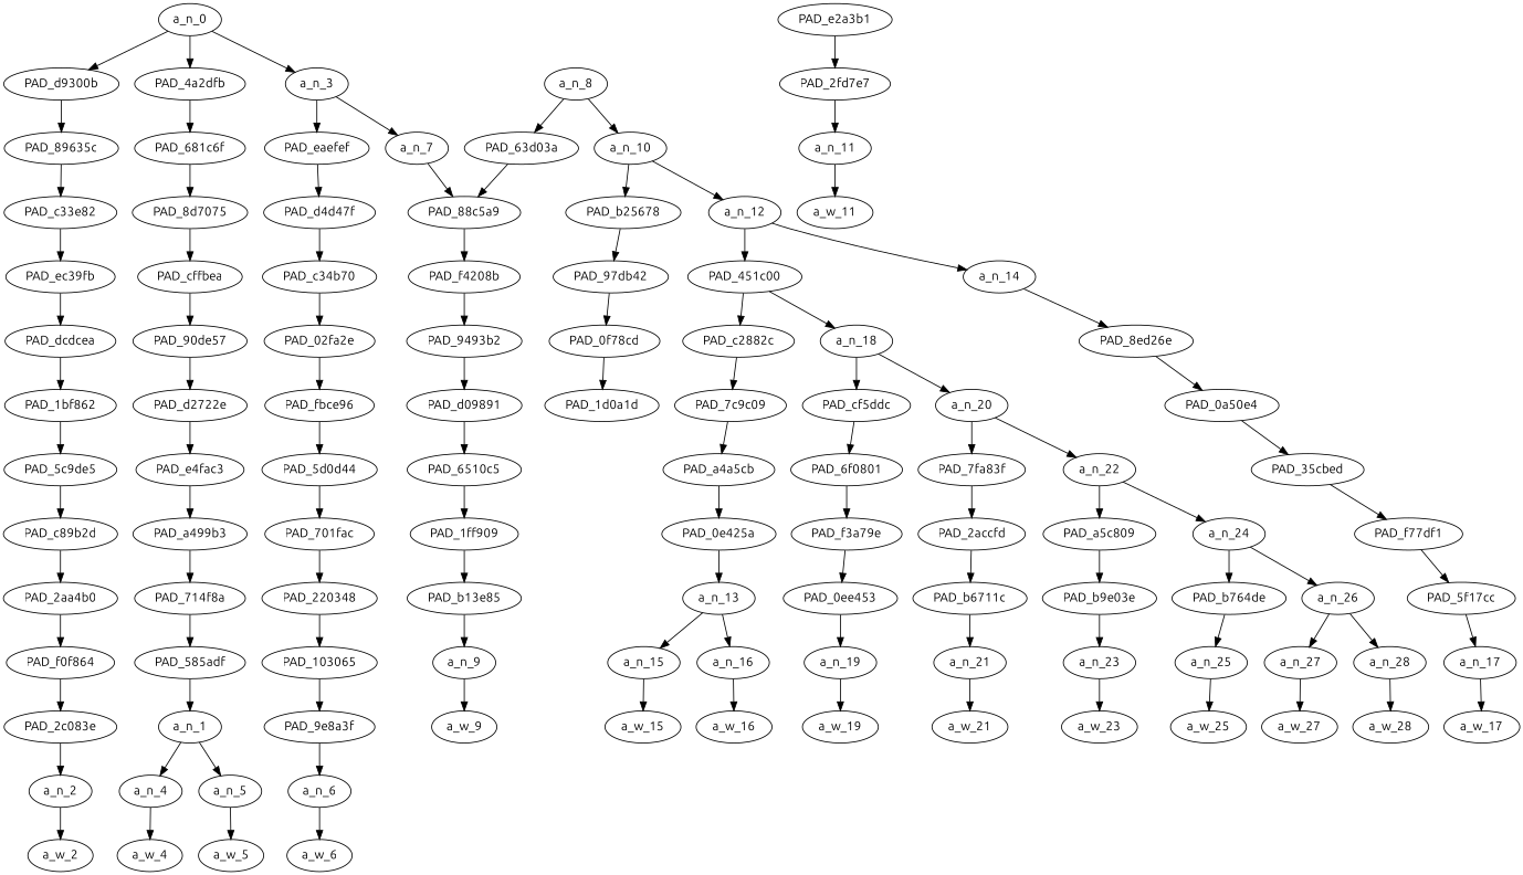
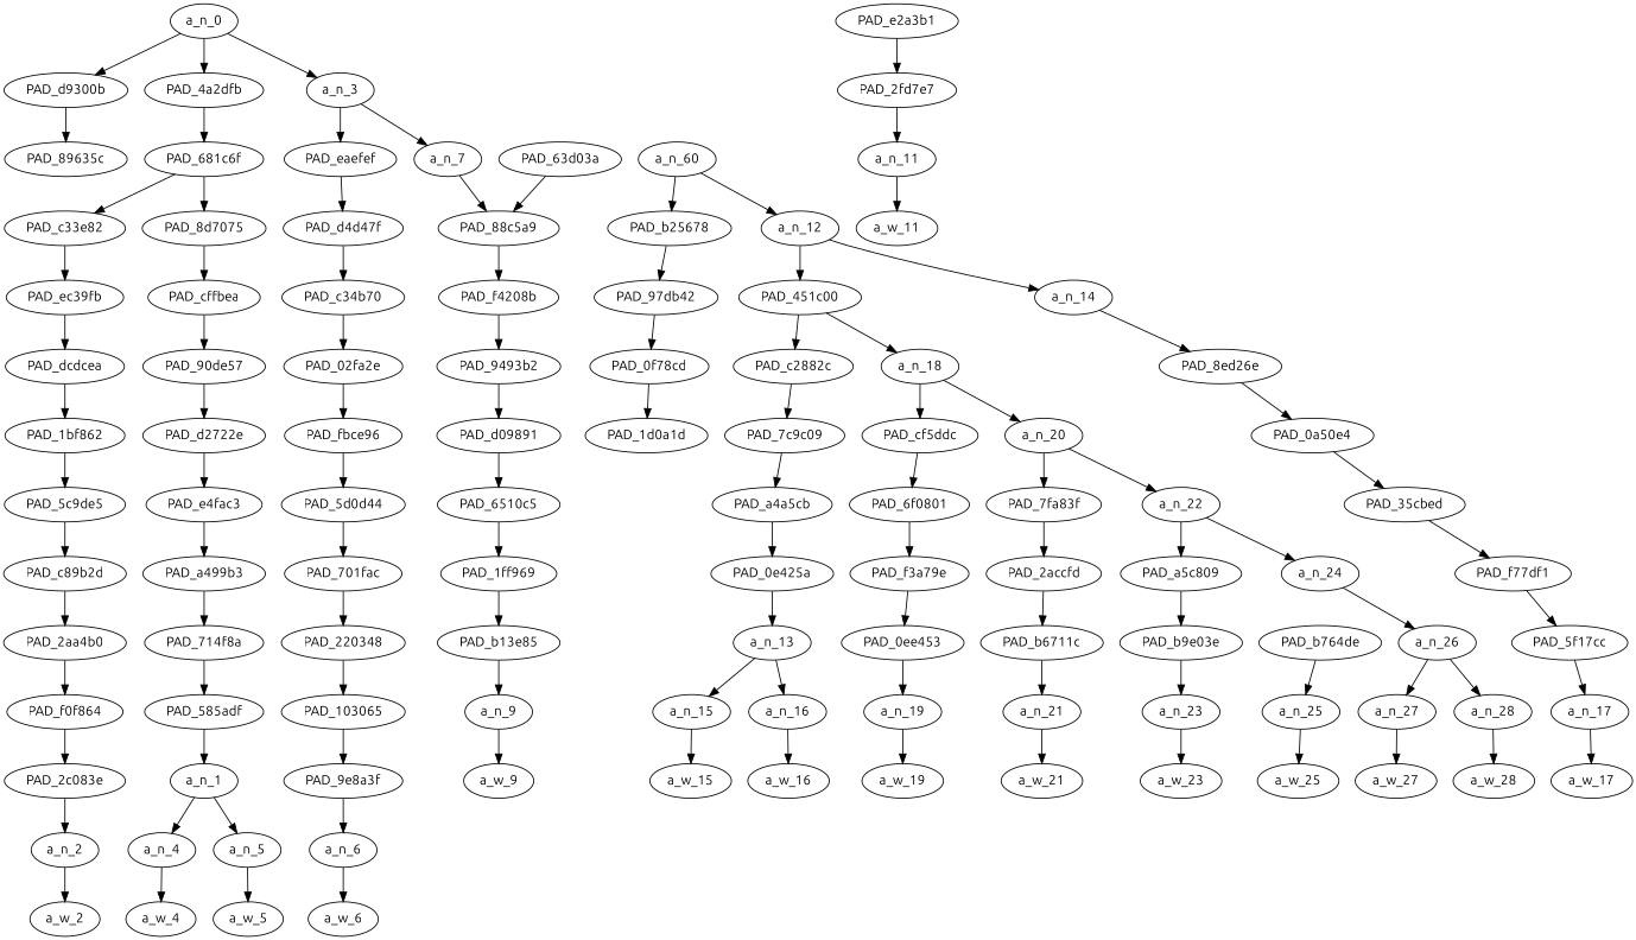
  strict digraph {
    fontname=Ubuntu
    node [div_dir=-1 fontname=Ubuntu index=0 level=1 text_span="[2]" value=0.03327242]
    edge [fontname=Ubuntu]
    a_n_0 [level=13 text_span="[0, 1, 2, 3, 4, 5, 6, 7, 8, 9, 10, 11, 12, 13, 14]" value=1.00000001]
    PAD_d9300b [index=1 level=12]
    PAD_4a2dfb [level=12 text_span="[0, 1]" value=0.10368011]
    a_n_3 [div_dir=1 index=2 level=12 text_span="[3, 4, 5, 6, 7, 8, 9, 10, 11, 12, 13, 14]" value=0.86298285]
    PAD_89635c [index=1 level=11]
    PAD_681c6f [level=11 text_span="[0, 1]" value=0.10368011]
    PAD_eaefef [index=2 level=11 text_span="[3]" value=0.05369916]
    a_n_7 [div_dir=1 index=3 level=11 text_span="[4, 5, 6, 7, 8, 9, 10, 11, 12, 13, 14]" value=0.80925871]
    PAD_c33e82 [index=1 level=10]
    PAD_8d7075 [level=10 text_span="[0, 1]" value=0.10368011]
    PAD_d4d47f [index=2 level=10 text_span="[3]" value=0.05369916]
    PAD_88c5a9 [div_dir=1 index=3 level=8 text_span="[4]" value=0.02960896]
    PAD_ec39fb [index=1 level=9]
    PAD_dcdcea [index=1 level=8]
    PAD_1bf862 [index=1 level=7]
    PAD_5c9de5 [index=1 level=6]
    PAD_c89b2d [index=1 level=5]
    PAD_2aa4b0 [index=1 level=4]
    PAD_f0f864 [index=1 level=3]
    PAD_2c083e [index=1 level=2]
    a_n_2 [index=2]
    a_w_2 [div_dir=0 index=2 level=0 value=i]
    PAD_cffbea [level=9 text_span="[0, 1]" value=0.10368011]
    PAD_90de57 [level=8 text_span="[0, 1]" value=0.10368011]
    PAD_d2722e [level=7 text_span="[0, 1]" value=0.10368011]
    PAD_e4fac3 [level=6 text_span="[0, 1]" value=0.10368011]
    PAD_a499b3 [level=5 text_span="[0, 1]" value=0.10368011]
    PAD_714f8a [level=4 text_span="[0, 1]" value=0.10368011]
    PAD_585adf [level=3 text_span="[0, 1]" value=0.10368011]
    a_n_1 [level=2 text_span="[0, 1]" value=0.10368011]
    a_n_4 [text_span="[0]" value=0.05758347]
    a_n_5 [div_dir=1 index=1 text_span="[1]" value=0.04585721]
    a_w_4 [div_dir=0 level=0 text_span="[0]" value=last]
    a_w_5 [div_dir=0 index=1 level=0 text_span="[1]" value=one]
    PAD_c34b70 [index=2 level=9 text_span="[3]" value=0.05369916]
-   a_n_8 [div_dir=1 index=3 level=10 text_span="[4, 5, 6, 7, 8, 9, 10, 11, 12, 13, 14]" value=0.80921453]
    PAD_63d03a [div_dir=1 index=3 level=9 text_span="[4]" value=0.02960896]
-   a_n_10 [div_dir=1 index=4 level=9 text_span="[5, 6, 7, 8, 9, 10, 11, 12, 13, 14]" value=0.77956139]
+   a_n_10 [div_dir=1 index=4 level=9 text_span="[5, 6, 7, 8, 9, 10, 11, 12, 13, 14]" value=0.77956139 label=a_n_60]
    n39 [index=2 label=PAD_02fa2e level=8 text_span="[3]" value=0.05369916]
    PAD_fbce96 [index=2 level=7 text_span="[3]" value=0.05369916]
    PAD_5d0d44 [index=2 level=6 text_span="[3]" value=0.05369916]
    PAD_701fac [index=2 level=5 text_span="[3]" value=0.05369916]
    PAD_220348 [index=2 level=4 text_span="[3]" value=0.05369916]
    n44 [index=2 label=PAD_103065 level=3 text_span="[3]" value=0.05369916]
    PAD_9e8a3f [index=2 level=2 text_span="[3]" value=0.05369916]
    a_n_6 [index=3 text_span="[3]" value=0.05369916]
    a_w_6 [div_dir=0 index=3 level=0 text_span="[3]" value=promise]
    PAD_b25678 [index=4 level=8 text_span="[5]" value=0.02855001]
    a_n_12 [div_dir=1 index=5 level=8 text_span="[6, 7, 8, 9, 10, 11, 12, 13, 14]" value=0.75098531]
    PAD_f4208b [div_dir=1 index=3 level=7 text_span="[4]" value=0.02960896]
    PAD_97db42 [index=4 level=7 text_span="[5]" value=0.02855001]
    PAD_451c00 [div_dir=1 index=5 level=7 text_span="[6, 7]" value=0.09457223]
    a_n_14 [index=6 level=7 text_span="[8, 9, 10, 11, 12, 13, 14]" value=0.65637351]
    PAD_9493b2 [div_dir=1 index=3 level=6 text_span="[4]" value=0.02960896]
    PAD_d09891 [div_dir=1 index=3 level=5 text_span="[4]" value=0.02960896]
    PAD_6510c5 [div_dir=1 index=3 level=4 text_span="[4]" value=0.02960896]
-   PAD_1ff909 [div_dir=1 index=3 level=3 text_span="[4]" value=0.02960896]
+   PAD_1ff909 [div_dir=1 index=3 level=3 text_span="[4]" value=0.02960896 label=PAD_1ff969]
    PAD_b13e85 [div_dir=1 index=3 level=2 text_span="[4]" value=0.02960896]
    a_n_9 [div_dir=1 index=4 text_span="[4]" value=0.02960896]
    a_w_9 [div_dir=0 index=4 level=0 text_span="[4]" value=i1]
    PAD_0f78cd [index=4 level=6 text_span="[5]" value=0.02855001]
    PAD_c2882c [div_dir=1 index=5 level=6 text_span="[6, 7]" value=0.09457223]
    a_n_18 [div_dir=1 index=7 level=6 text_span="[9, 10, 11, 12, 13, 14]" value=0.61388794]
    PAD_8ed26e [index=6 level=6 text_span="[8]" value=0.04245942]
    PAD_1d0a1d [index=4 level=5 text_span="[5]" value=0.02855001]
    PAD_e2a3b1 [index=4 level=3 text_span="[5]" value=0.02855001]
    PAD_2fd7e7 [index=4 level=2 text_span="[5]" value=0.02855001]
    a_n_11 [index=5 text_span="[5]" value=0.02855001]
    a_w_11 [div_dir=0 index=5 level=0 text_span="[5]" value=am]
    PAD_7c9c09 [div_dir=1 index=5 level=5 text_span="[6, 7]" value=0.09457223]
    PAD_0a50e4 [index=6 level=5 text_span="[8]" value=0.04245942]
    PAD_cf5ddc [div_dir=1 index=7 level=5 text_span="[9]" value=0.40840603]
    a_n_20 [index=8 level=5 text_span="[10, 11, 12, 13, 14]" value=0.20547190]
    PAD_a4a5cb [div_dir=1 index=5 level=4 text_span="[6, 7]" value=0.09457223]
    PAD_0e425a [div_dir=1 index=5 level=3 text_span="[6, 7]" value=0.09457223]
    a_n_13 [div_dir=1 index=5 level=2 text_span="[6, 7]" value=0.09457223]
    a_n_15 [div_dir=1 index=6 text_span="[6]" value=0.03029287]
    a_n_16 [div_dir=1 index=7 text_span="[7]" value=0.06413179]
    a_w_15 [div_dir=0 index=6 level=0 text_span="[6]" value=so]
    a_w_16 [div_dir=0 index=7 level=0 text_span="[7]" value=white]
    PAD_35cbed [index=6 level=4 text_span="[8]" value=0.04245942]
    PAD_6f0801 [div_dir=1 index=7 level=4 text_span="[9]" value=0.40840603]
    PAD_7fa83f [index=8 level=4 text_span="[10]" value=0.05852461]
    a_n_22 [div_dir=1 index=9 level=4 text_span="[11, 12, 13, 14]" value=0.14686467]
    PAD_f77df1 [index=6 level=3 text_span="[8]" value=0.04245942]
    PAD_5f17cc [index=6 level=2 text_span="[8]" value=0.04245942]
    a_n_17 [index=8 text_span="[8]" value=0.04245942]
    a_w_17 [div_dir=0 index=8 level=0 text_span="[8]" value=that]
    PAD_f3a79e [div_dir=1 index=7 level=3 text_span="[9]" value=0.40840603]
    PAD_2accfd [index=8 level=3 text_span="[10]" value=0.05852461]
    PAD_a5c809 [div_dir=1 index=9 level=3 text_span="[11]" value=0.02848368]
    a_n_24 [index=10 level=3 text_span="[12, 13, 14]" value=0.11837801]
    PAD_0ee453 [div_dir=1 index=7 level=2 text_span="[9]" value=0.40840603]
    a_n_19 [div_dir=1 index=9 text_span="[9]" value=0.40840603]
    a_w_19 [div_dir=0 index=9 level=0 text_span="[9]" value=albinos]
    PAD_b6711c [index=8 level=2 text_span="[10]" value=0.05852461]
    PAD_b9e03e [div_dir=1 index=9 level=2 text_span="[11]" value=0.02848368]
    PAD_b764de [div_dir=1 index=10 level=2 text_span="[12]" value=0.02924117]
    a_n_26 [index=11 level=2 text_span="[13, 14]" value=0.08904920]
    a_n_21 [index=10 text_span="[10]" value=0.05852461]
    a_w_21 [div_dir=0 index=10 level=0 text_span="[10]" value=worry]
    a_n_23 [div_dir=1 index=11 text_span="[11]" value=0.02848368]
    a_n_25 [div_dir=1 index=12 text_span="[12]" value=0.02924117]
    a_n_27 [index=13 text_span="[13]" value=0.03690186]
    a_n_28 [index=14 text_span="[14]" value=0.05199912]
    a_w_23 [div_dir=0 index=11 level=0 text_span="[11]" value=that1]
    a_w_25 [div_dir=0 index=12 level=0 text_span="[12]" value=i2]
    a_w_27 [div_dir=0 index=13 level=0 text_span="[13]" value=look]
    a_w_28 [div_dir=0 index=14 level=0 text_span="[14]" value=pale]
    a_n_0 -> PAD_d9300b
    a_n_0 -> PAD_4a2dfb
    a_n_0 -> a_n_3
    PAD_d9300b -> PAD_89635c
    PAD_4a2dfb -> PAD_681c6f
    a_n_3 -> PAD_eaefef
    a_n_3 -> a_n_7
-   PAD_89635c -> PAD_c33e82
+   PAD_681c6f -> PAD_c33e82
    PAD_681c6f -> PAD_8d7075
    PAD_eaefef -> PAD_d4d47f
    a_n_7 -> PAD_88c5a9
    PAD_c33e82 -> PAD_ec39fb
    PAD_8d7075 -> PAD_cffbea
    PAD_d4d47f -> PAD_c34b70
    PAD_88c5a9 -> PAD_f4208b
    PAD_ec39fb -> PAD_dcdcea
    PAD_dcdcea -> PAD_1bf862
    PAD_1bf862 -> PAD_5c9de5
    PAD_5c9de5 -> PAD_c89b2d
    PAD_c89b2d -> PAD_2aa4b0
    PAD_2aa4b0 -> PAD_f0f864
    PAD_f0f864 -> PAD_2c083e
    PAD_2c083e -> a_n_2
    a_n_2 -> a_w_2
    PAD_cffbea -> PAD_90de57
    PAD_90de57 -> PAD_d2722e
    PAD_d2722e -> PAD_e4fac3
    PAD_e4fac3 -> PAD_a499b3
    PAD_a499b3 -> PAD_714f8a
    PAD_714f8a -> PAD_585adf
    PAD_585adf -> a_n_1
    a_n_1 -> a_n_4
    a_n_1 -> a_n_5
    a_n_4 -> a_w_4
    a_n_5 -> a_w_5
    PAD_c34b70 -> n39
-   a_n_8 -> PAD_63d03a
-   a_n_8 -> a_n_10
    PAD_63d03a -> PAD_88c5a9
    a_n_10 -> PAD_b25678
    a_n_10 -> a_n_12
    n39 -> PAD_fbce96
    PAD_fbce96 -> PAD_5d0d44
    PAD_5d0d44 -> PAD_701fac
    PAD_701fac -> PAD_220348
    PAD_220348 -> n44
    n44 -> PAD_9e8a3f
    PAD_9e8a3f -> a_n_6
    a_n_6 -> a_w_6
    PAD_b25678 -> PAD_97db42
    a_n_12 -> PAD_451c00
    a_n_12 -> a_n_14
    PAD_f4208b -> PAD_9493b2
    PAD_97db42 -> PAD_0f78cd
    PAD_451c00 -> PAD_c2882c
    PAD_451c00 -> a_n_18
    a_n_14 -> PAD_8ed26e
    PAD_9493b2 -> PAD_d09891
    PAD_d09891 -> PAD_6510c5
    PAD_6510c5 -> PAD_1ff909
    PAD_1ff909 -> PAD_b13e85
    PAD_b13e85 -> a_n_9
    a_n_9 -> a_w_9
    PAD_0f78cd -> PAD_1d0a1d
    PAD_c2882c -> PAD_7c9c09
    a_n_18 -> PAD_cf5ddc
    a_n_18 -> a_n_20
    PAD_8ed26e -> PAD_0a50e4
    PAD_e2a3b1 -> PAD_2fd7e7
    PAD_2fd7e7 -> a_n_11
    a_n_11 -> a_w_11
    PAD_7c9c09 -> PAD_a4a5cb
    PAD_0a50e4 -> PAD_35cbed
    PAD_cf5ddc -> PAD_6f0801
    a_n_20 -> PAD_7fa83f
    a_n_20 -> a_n_22
    PAD_a4a5cb -> PAD_0e425a
    PAD_0e425a -> a_n_13
    a_n_13 -> a_n_15
    a_n_13 -> a_n_16
    a_n_15 -> a_w_15
    a_n_16 -> a_w_16
    PAD_35cbed -> PAD_f77df1
    PAD_6f0801 -> PAD_f3a79e
    PAD_7fa83f -> PAD_2accfd
    a_n_22 -> PAD_a5c809
    a_n_22 -> a_n_24
    PAD_f77df1 -> PAD_5f17cc
    PAD_5f17cc -> a_n_17
    a_n_17 -> a_w_17
    PAD_f3a79e -> PAD_0ee453
    PAD_2accfd -> PAD_b6711c
    PAD_a5c809 -> PAD_b9e03e
-   a_n_24 -> PAD_b764de
    a_n_24 -> a_n_26
    PAD_0ee453 -> a_n_19
    a_n_19 -> a_w_19
    PAD_b6711c -> a_n_21
    PAD_b9e03e -> a_n_23
    PAD_b764de -> a_n_25
    a_n_26 -> a_n_27
    a_n_26 -> a_n_28
    a_n_21 -> a_w_21
    a_n_23 -> a_w_23
    a_n_25 -> a_w_25
    a_n_27 -> a_w_27
    a_n_28 -> a_w_28
  }
